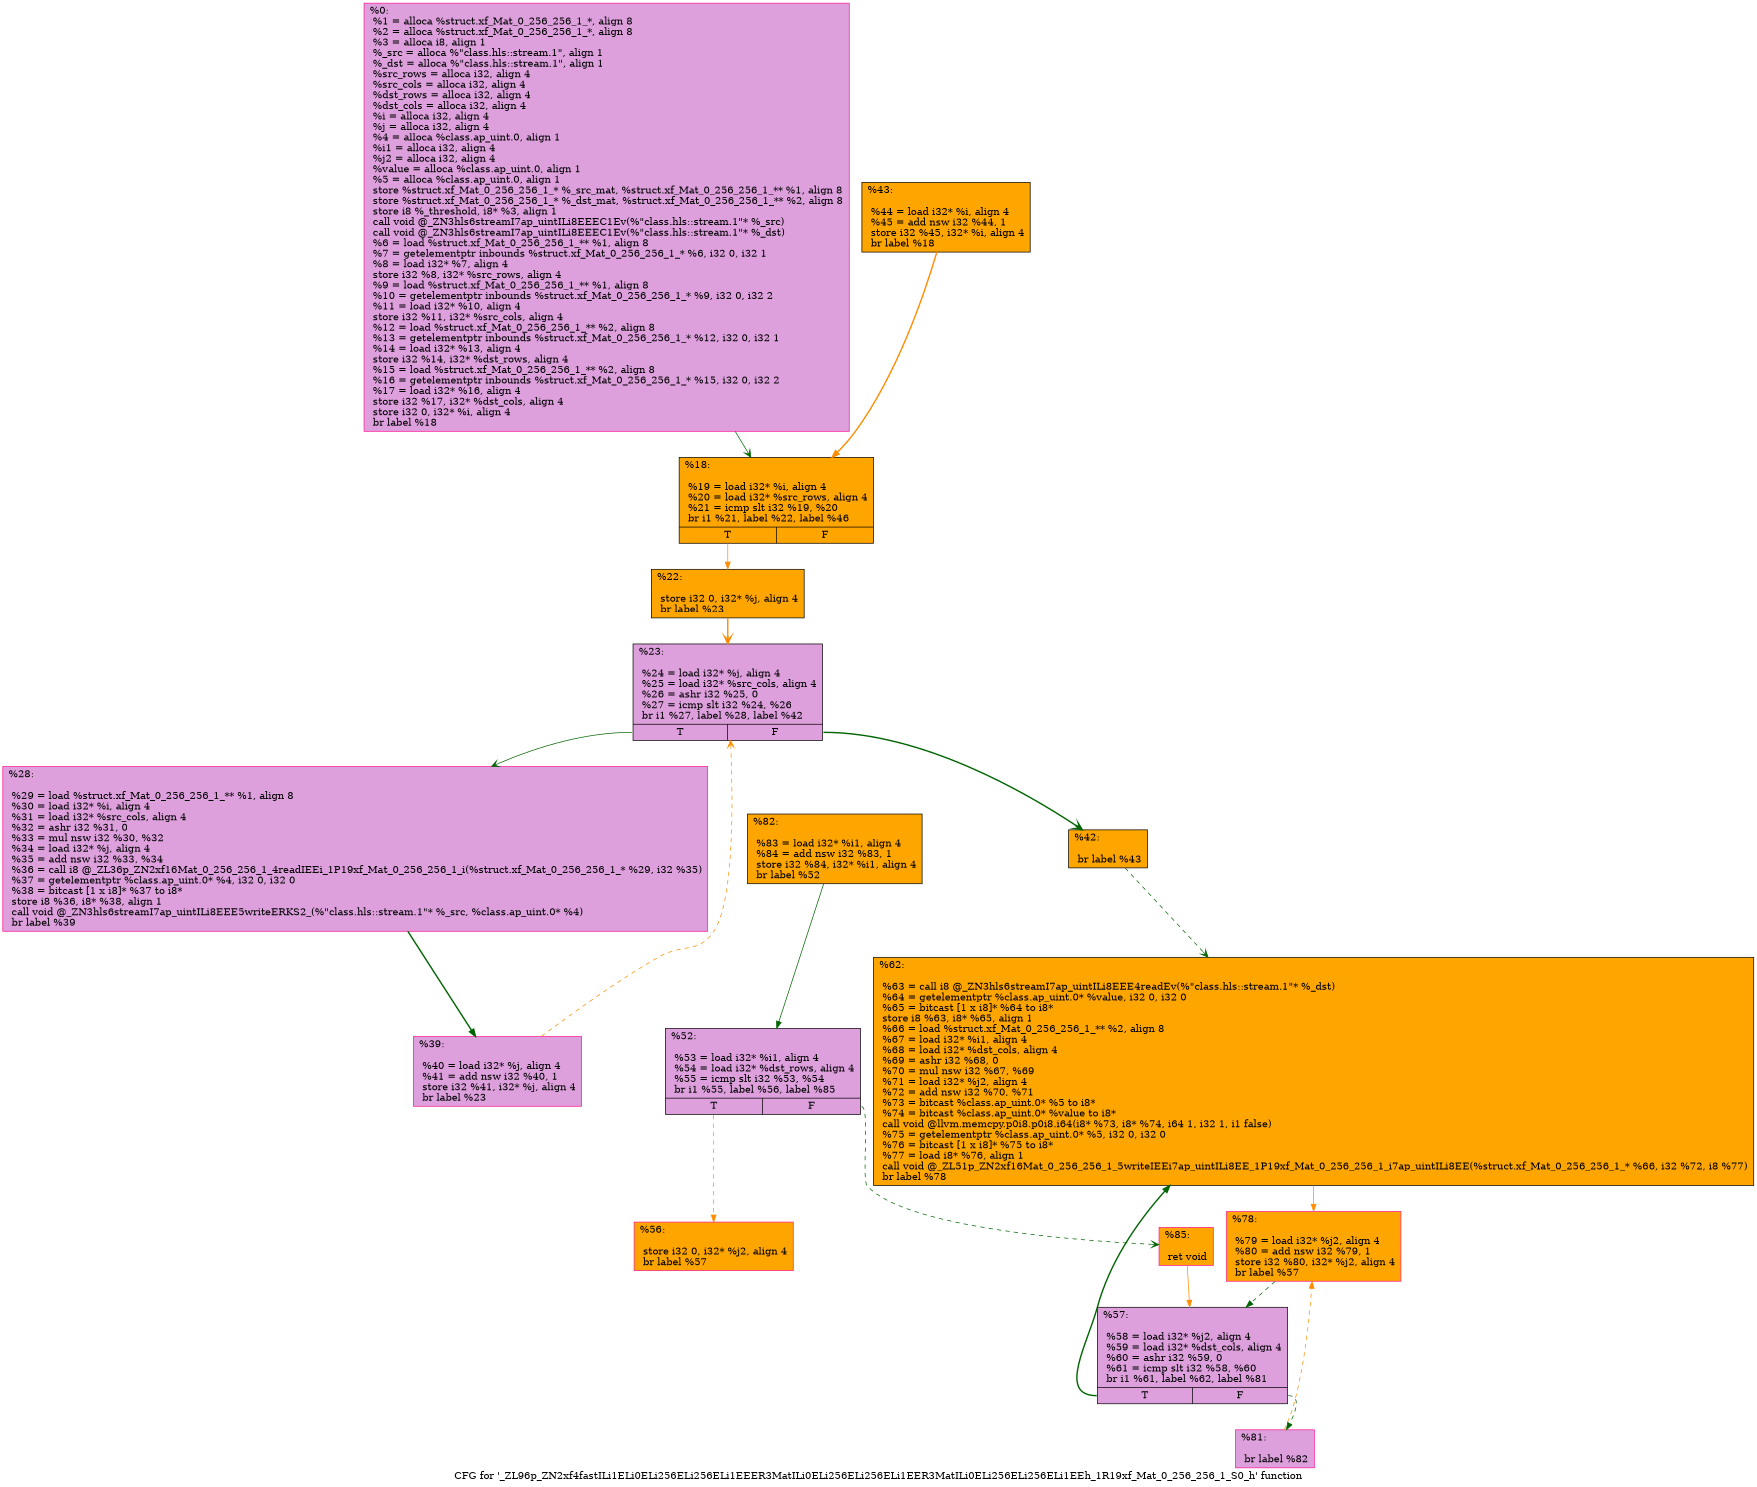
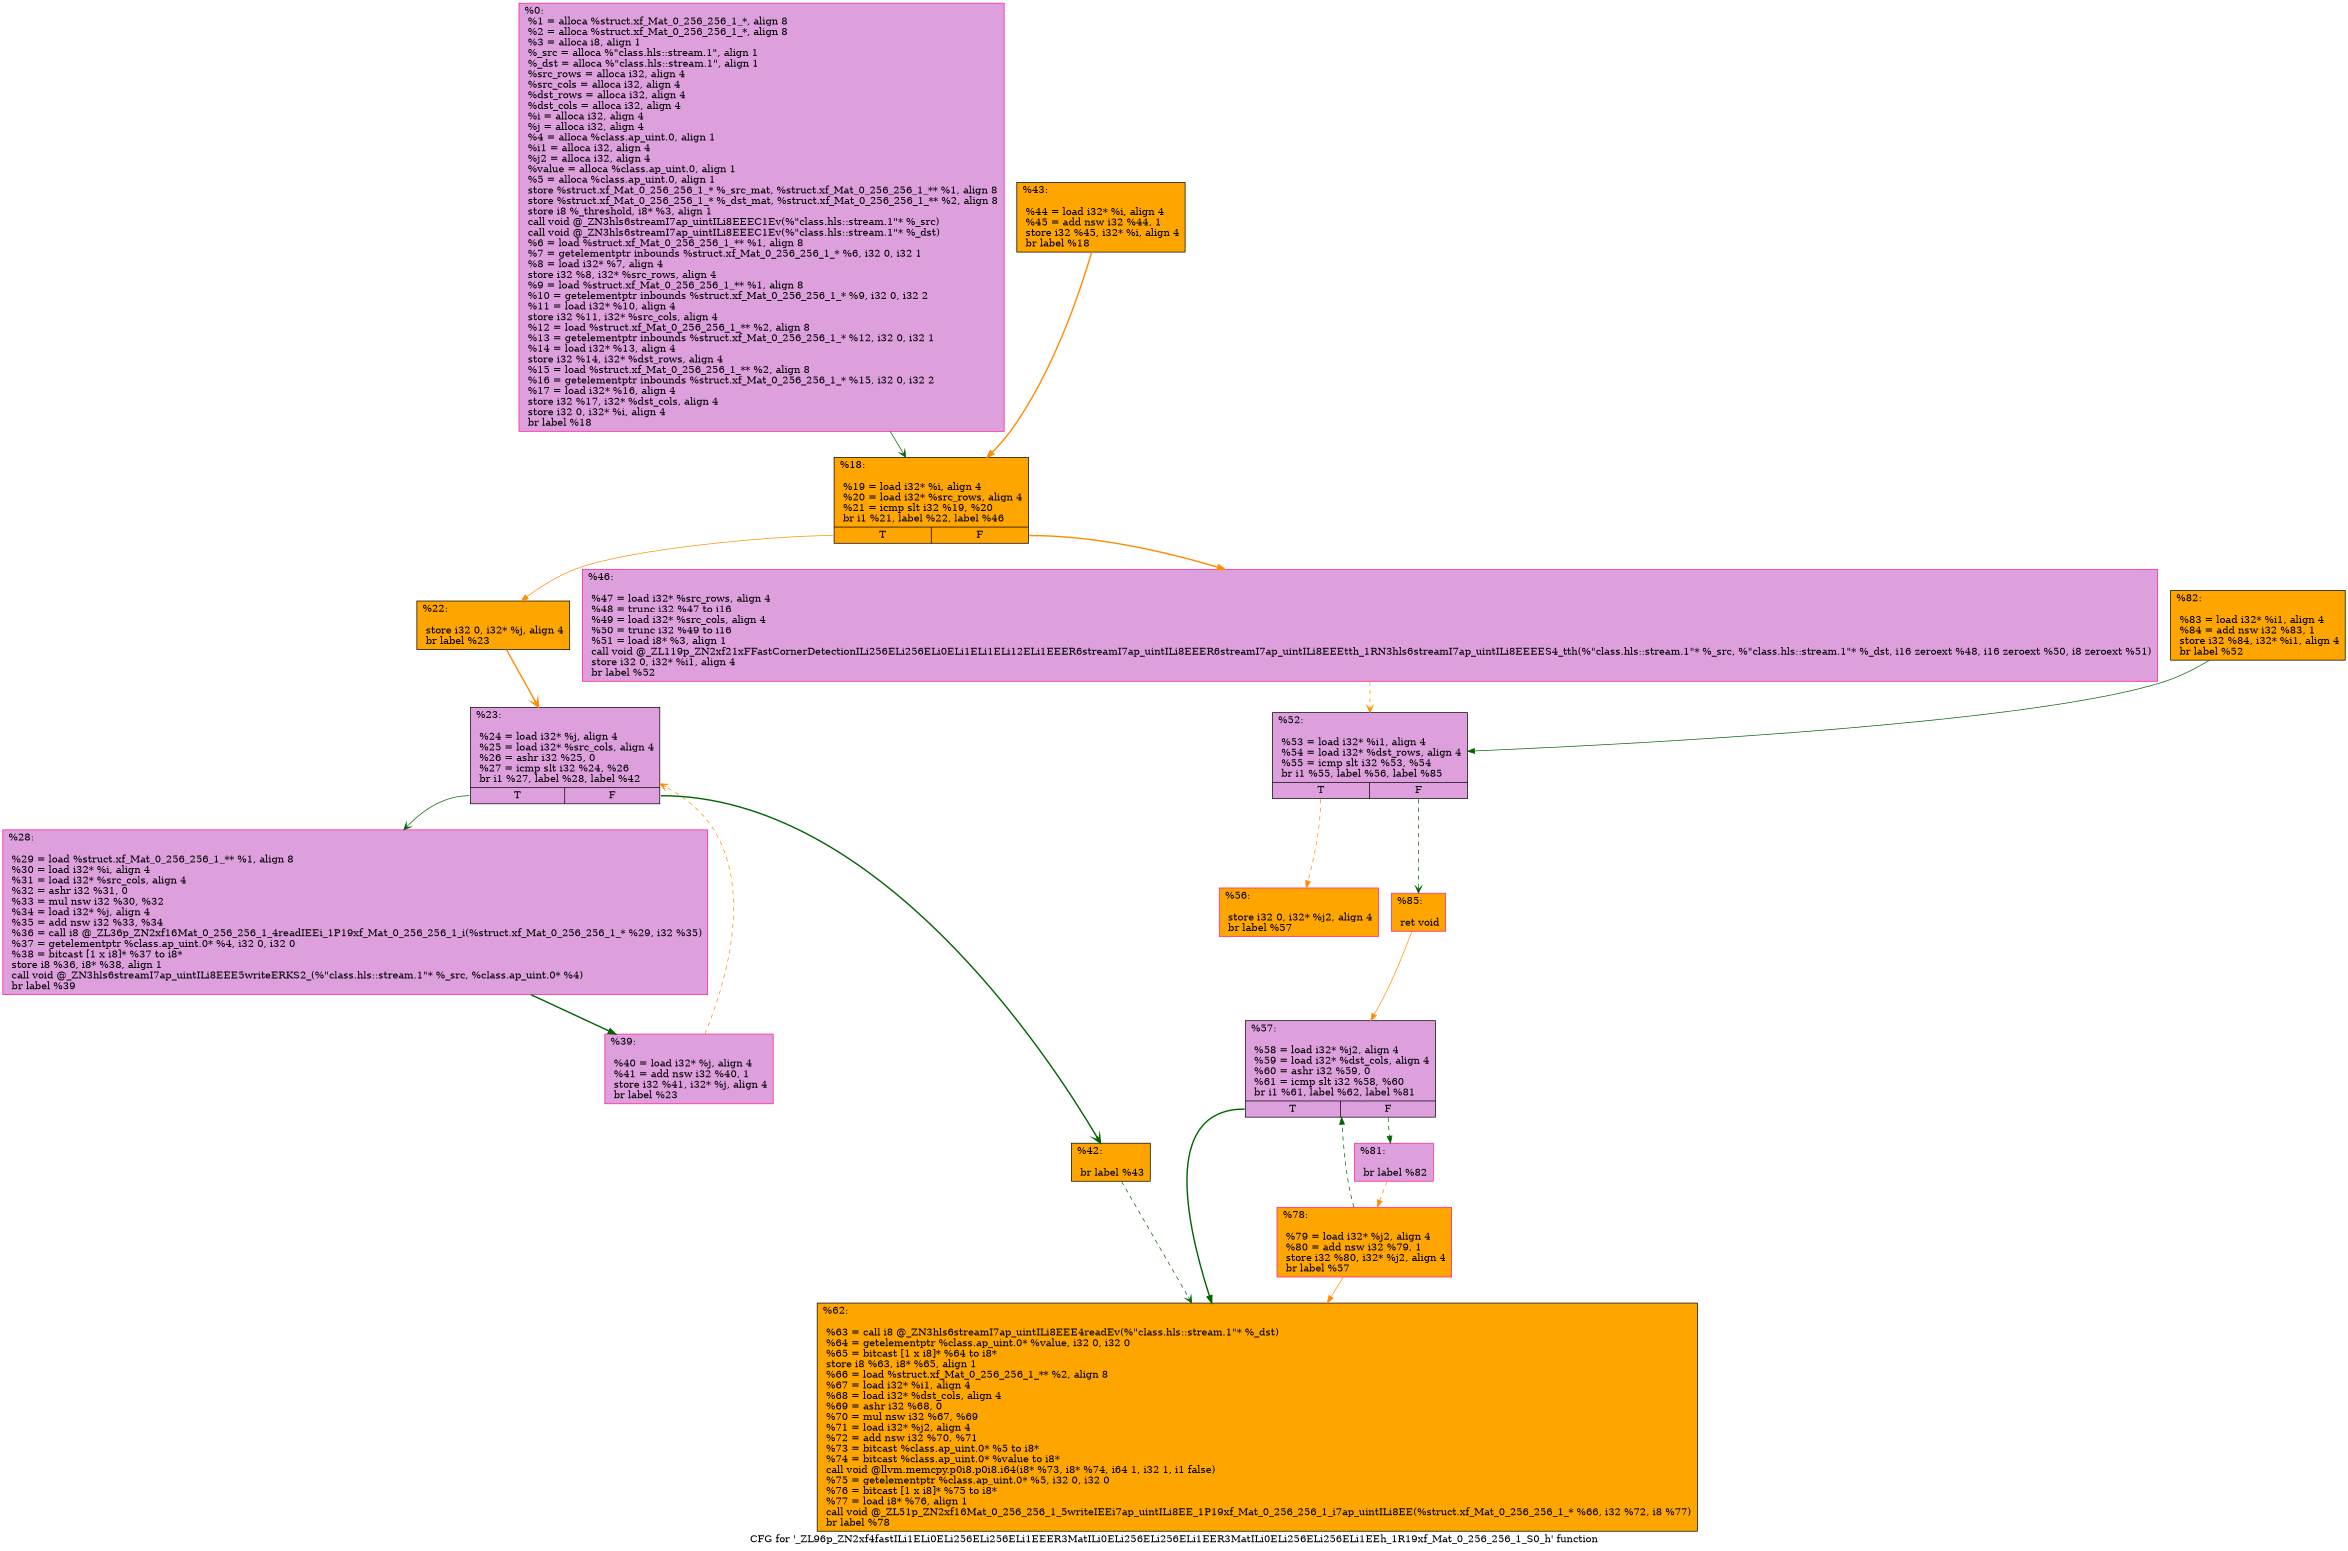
  digraph {
    label="CFG for '_ZL96p_ZN2xf4fastILi1ELi0ELi256ELi256ELi1EEER3MatILi0ELi256ELi256ELi1EER3MatILi0ELi256ELi256ELi1EEh_1R19xf_Mat_0_256_256_1_S0_h' function"
    node [color=black fillcolor=orange shape=record style=filled]
    edge [arrowhead=normal color=darkgreen style=dashed]
    n1 [color=deeppink fillcolor=plum label="{%0:\l  %1 = alloca %struct.xf_Mat_0_256_256_1_*, align 8\l  %2 = alloca %struct.xf_Mat_0_256_256_1_*, align 8\l  %3 = alloca i8, align 1\l  %_src = alloca %\"class.hls::stream.1\", align 1\l  %_dst = alloca %\"class.hls::stream.1\", align 1\l  %src_rows = alloca i32, align 4\l  %src_cols = alloca i32, align 4\l  %dst_rows = alloca i32, align 4\l  %dst_cols = alloca i32, align 4\l  %i = alloca i32, align 4\l  %j = alloca i32, align 4\l  %4 = alloca %class.ap_uint.0, align 1\l  %i1 = alloca i32, align 4\l  %j2 = alloca i32, align 4\l  %value = alloca %class.ap_uint.0, align 1\l  %5 = alloca %class.ap_uint.0, align 1\l  store %struct.xf_Mat_0_256_256_1_* %_src_mat, %struct.xf_Mat_0_256_256_1_** %1, align 8\l  store %struct.xf_Mat_0_256_256_1_* %_dst_mat, %struct.xf_Mat_0_256_256_1_** %2, align 8\l  store i8 %_threshold, i8* %3, align 1\l  call void @_ZN3hls6streamI7ap_uintILi8EEEC1Ev(%\"class.hls::stream.1\"* %_src)\l  call void @_ZN3hls6streamI7ap_uintILi8EEEC1Ev(%\"class.hls::stream.1\"* %_dst)\l  %6 = load %struct.xf_Mat_0_256_256_1_** %1, align 8\l  %7 = getelementptr inbounds %struct.xf_Mat_0_256_256_1_* %6, i32 0, i32 1\l  %8 = load i32* %7, align 4\l  store i32 %8, i32* %src_rows, align 4\l  %9 = load %struct.xf_Mat_0_256_256_1_** %1, align 8\l  %10 = getelementptr inbounds %struct.xf_Mat_0_256_256_1_* %9, i32 0, i32 2\l  %11 = load i32* %10, align 4\l  store i32 %11, i32* %src_cols, align 4\l  %12 = load %struct.xf_Mat_0_256_256_1_** %2, align 8\l  %13 = getelementptr inbounds %struct.xf_Mat_0_256_256_1_* %12, i32 0, i32 1\l  %14 = load i32* %13, align 4\l  store i32 %14, i32* %dst_rows, align 4\l  %15 = load %struct.xf_Mat_0_256_256_1_** %2, align 8\l  %16 = getelementptr inbounds %struct.xf_Mat_0_256_256_1_* %15, i32 0, i32 2\l  %17 = load i32* %16, align 4\l  store i32 %17, i32* %dst_cols, align 4\l  store i32 0, i32* %i, align 4\l  br label %18\l}"]
    n2 [label="{%18:\l\l  %19 = load i32* %i, align 4\l  %20 = load i32* %src_rows, align 4\l  %21 = icmp slt i32 %19, %20\l  br i1 %21, label %22, label %46\l|{<s0>T|<s1>F}}"]
    n3 [label="{%22:\l\l  store i32 0, i32* %j, align 4\l  br label %23\l}"]
+   n4 [color=deeppink fillcolor=plum label="{%46:\l\l  %47 = load i32* %src_rows, align 4\l  %48 = trunc i32 %47 to i16\l  %49 = load i32* %src_cols, align 4\l  %50 = trunc i32 %49 to i16\l  %51 = load i8* %3, align 1\l  call void @_ZL119p_ZN2xf21xFFastCornerDetectionILi256ELi256ELi0ELi1ELi1ELi12ELi1EEER6streamI7ap_uintILi8EEER6streamI7ap_uintILi8EEEtth_1RN3hls6streamI7ap_uintILi8EEEES4_tth(%\"class.hls::stream.1\"* %_src, %\"class.hls::stream.1\"* %_dst, i16 zeroext %48, i16 zeroext %50, i8 zeroext %51)\l  store i32 0, i32* %i1, align 4\l  br label %52\l}"]
    n5 [fillcolor=plum label="{%23:\l\l  %24 = load i32* %j, align 4\l  %25 = load i32* %src_cols, align 4\l  %26 = ashr i32 %25, 0\l  %27 = icmp slt i32 %24, %26\l  br i1 %27, label %28, label %42\l|{<s0>T|<s1>F}}"]
    n6 [fillcolor=plum label="{%52:\l\l  %53 = load i32* %i1, align 4\l  %54 = load i32* %dst_rows, align 4\l  %55 = icmp slt i32 %53, %54\l  br i1 %55, label %56, label %85\l|{<s0>T|<s1>F}}"]
    n7 [color=deeppink fillcolor=plum label="{%28:\l\l  %29 = load %struct.xf_Mat_0_256_256_1_** %1, align 8\l  %30 = load i32* %i, align 4\l  %31 = load i32* %src_cols, align 4\l  %32 = ashr i32 %31, 0\l  %33 = mul nsw i32 %30, %32\l  %34 = load i32* %j, align 4\l  %35 = add nsw i32 %33, %34\l  %36 = call i8 @_ZL36p_ZN2xf16Mat_0_256_256_1_4readIEEi_1P19xf_Mat_0_256_256_1_i(%struct.xf_Mat_0_256_256_1_* %29, i32 %35)\l  %37 = getelementptr %class.ap_uint.0* %4, i32 0, i32 0\l  %38 = bitcast [1 x i8]* %37 to i8*\l  store i8 %36, i8* %38, align 1\l  call void @_ZN3hls6streamI7ap_uintILi8EEE5writeERKS2_(%\"class.hls::stream.1\"* %_src, %class.ap_uint.0* %4)\l  br label %39\l}"]
    n8 [label="{%42:\l\l  br label %43\l}"]
    n9 [color=deeppink label="{%56:\l\l  store i32 0, i32* %j2, align 4\l  br label %57\l}"]
    n10 [color=deeppink label="{%85:\l\l  ret void\l}"]
    n11 [color=deeppink fillcolor=plum label="{%39:\l\l  %40 = load i32* %j, align 4\l  %41 = add nsw i32 %40, 1\l  store i32 %41, i32* %j, align 4\l  br label %23\l}"]
    n12 [label="{%62:\l\l  %63 = call i8 @_ZN3hls6streamI7ap_uintILi8EEE4readEv(%\"class.hls::stream.1\"* %_dst)\l  %64 = getelementptr %class.ap_uint.0* %value, i32 0, i32 0\l  %65 = bitcast [1 x i8]* %64 to i8*\l  store i8 %63, i8* %65, align 1\l  %66 = load %struct.xf_Mat_0_256_256_1_** %2, align 8\l  %67 = load i32* %i1, align 4\l  %68 = load i32* %dst_cols, align 4\l  %69 = ashr i32 %68, 0\l  %70 = mul nsw i32 %67, %69\l  %71 = load i32* %j2, align 4\l  %72 = add nsw i32 %70, %71\l  %73 = bitcast %class.ap_uint.0* %5 to i8*\l  %74 = bitcast %class.ap_uint.0* %value to i8*\l  call void @llvm.memcpy.p0i8.p0i8.i64(i8* %73, i8* %74, i64 1, i32 1, i1 false)\l  %75 = getelementptr %class.ap_uint.0* %5, i32 0, i32 0\l  %76 = bitcast [1 x i8]* %75 to i8*\l  %77 = load i8* %76, align 1\l  call void @_ZL51p_ZN2xf16Mat_0_256_256_1_5writeIEEi7ap_uintILi8EE_1P19xf_Mat_0_256_256_1_i7ap_uintILi8EE(%struct.xf_Mat_0_256_256_1_* %66, i32 %72, i8 %77)\l  br label %78\l}"]
    n13 [label="{%43:\l\l  %44 = load i32* %i, align 4\l  %45 = add nsw i32 %44, 1\l  store i32 %45, i32* %i, align 4\l  br label %18\l}"]
    n14 [fillcolor=plum label="{%57:\l\l  %58 = load i32* %j2, align 4\l  %59 = load i32* %dst_cols, align 4\l  %60 = ashr i32 %59, 0\l  %61 = icmp slt i32 %58, %60\l  br i1 %61, label %62, label %81\l|{<s0>T|<s1>F}}"]
    n15 [color=deeppink fillcolor=plum label="{%81:\l\l  br label %82\l}"]
    n16 [color=deeppink label="{%78:\l\l  %79 = load i32* %j2, align 4\l  %80 = add nsw i32 %79, 1\l  store i32 %80, i32* %j2, align 4\l  br label %57\l}"]
    n17 [label="{%82:\l\l  %83 = load i32* %i1, align 4\l  %84 = add nsw i32 %83, 1\l  store i32 %84, i32* %i1, align 4\l  br label %52\l}"]
    n1 -> n2 [arrowhead=vee style=solid]
    n2 -> n3 [color=darkorange style=solid tailport=s0]
+   n2 -> n4 [color=darkorange style=bold tailport=s1]
    n3 -> n5 [arrowhead=vee color=darkorange style=bold]
+   n4 -> n6 [arrowhead=vee color=darkorange]
    n5 -> n7 [arrowhead=vee style=solid tailport=s0]
    n5 -> n8 [arrowhead=vee style=bold tailport=s1]
    n6 -> n9 [color=darkorange tailport=s0]
    n6 -> n10 [arrowhead=vee tailport=s1]
    n7 -> n11 [style=bold]
    n8 -> n12 [arrowhead=vee]
    n10 -> n14 [color=darkorange style=solid]
    n11 -> n5 [arrowhead=vee color=darkorange]
-   n12 -> n16 [color=darkorange style=solid]
+   n16 -> n12 [color=darkorange style=solid]
    n13 -> n2 [color=darkorange style=bold]
    n14 -> n12 [style=bold tailport=s0]
    n14 -> n15 [tailport=s1]
    n15 -> n16 [color=darkorange]
    n16 -> n14
    n17 -> n6 [style=solid]
  }
